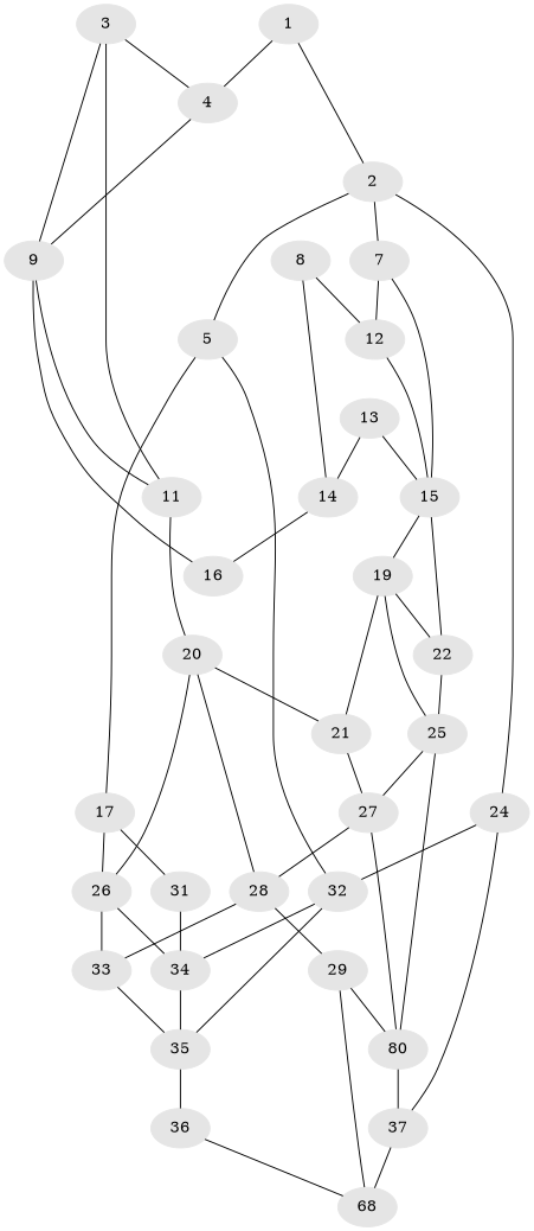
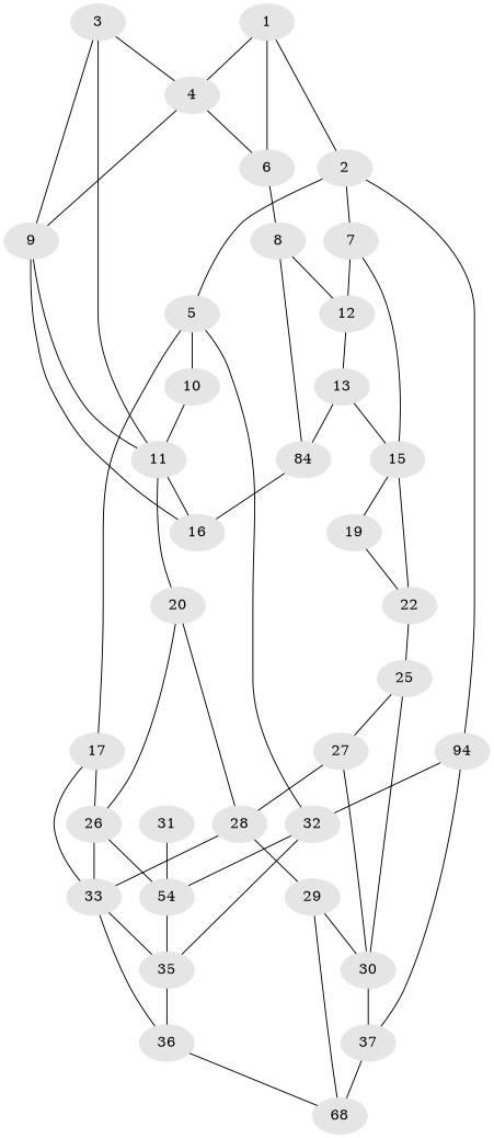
  graph {
    node [color=gray90 style=filled]
    edge [weight=1.0]
    1
    2
    4
+   6
    5
    7
-   24
+   24 [label=94]
    9
    8
+   10
    17
    32
    12
    15
    37
    3
    11
    16
    26
    31
-   34
+   34 [label=54]
    35
-   14
+   14 [label=84]
    13
    19
    22
    20
-   21
    28
    25
    33
    27
-   30 [label=80]
+   30
    29
    n35 [label=68]
    36
    1 -- 2
    1 -- 4
+   1 -- 6
    2 -- 5
    2 -- 7
    2 -- 24
+   4 -- 6
    4 -- 9
+   6 -- 8
+   5 -- 10 [weight=2.0]
    5 -- 17
    5 -- 32
    7 -- 12
    7 -- 15
    24 -- 32
    24 -- 37 [weight=2.0]
    9 -- 11
    9 -- 16
    8 -- 12
    8 -- 14
+   10 -- 11
    17 -- 26
-   17 -- 31 [weight=2.0]
+   17 -- 33 [weight=2.0]
    32 -- 34
    32 -- 35
-   12 -- 15
+   12 -- 13
    15 -- 19
    15 -- 22
    37 -- n35 [weight=2.0]
    3 -- 4
    3 -- 9
    3 -- 11
+   11 -- 16
    11 -- 20
    26 -- 34
    26 -- 33
    31 -- 34 [weight=2.0]
    34 -- 35
    35 -- 36
    14 -- 16
    13 -- 15
    13 -- 14
    19 -- 22
-   19 -- 21
-   19 -- 25
    22 -- 25
    20 -- 26
-   20 -- 21
    20 -- 28
-   21 -- 27
    28 -- 33
    28 -- 29
    25 -- 27
    25 -- 30
    33 -- 35
+   33 -- 36
    27 -- 28
    27 -- 30
    30 -- 37
    29 -- 30
    29 -- n35
    36 -- n35
  }
